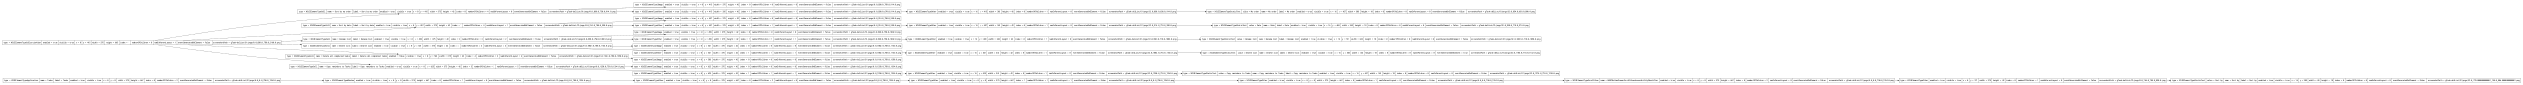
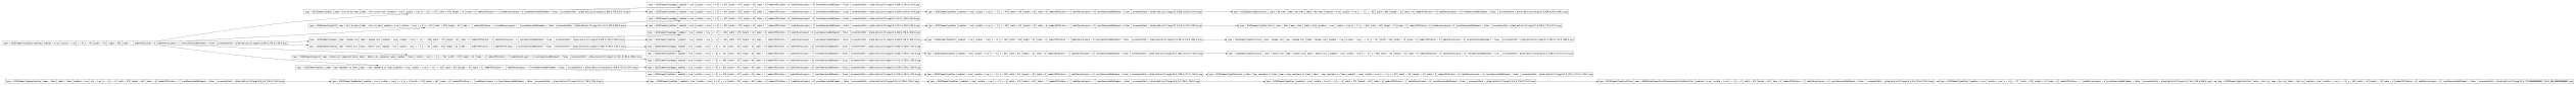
  digraph {
    fontname="Roboto Mono"
    rankdir=LR
    node [fontname="Roboto Mono" shape=record]
    edge [fontname="Roboto Mono"]
-   n1 [label="{type = XCUIElementTypeApplication\l|name = Tasks\l|label = Tasks\l|enabled = true\l|visible = true\l|x = 0\l|y = 0\l|width = 375\l|height = 667\l|index = 0\l|numberOfChildren = 2\l|eventGeneratedOnElement = false \l|screenshotPath = gTask-delList/S1/pngs/0.0_0.0_750.0_1334.0.png\l}"]
+   n1 [label="{type = XCUIElementTypeApplication\l|name = Tasks\l|label = Tasks\l|enabled = true\l|all = true\l|x = 0\l|y = 0\l|width = 375\l|height = 667\l|index = 0\l|numberOfChildren = 2\l|eventGeneratedOnElement = false \l|screenshotPath = gTask-delList/S1/pngs/0.0_0.0_750.0_1334.0.png\l}"]
    n2 [label="{type = XCUIElementTypeWindow\l|enabled = true\l|visible = true\l|x = 0\l|y = 0\l|width = 375\l|height = 667\l|index = 0\l|numberOfChildren = 1\l|numInParentLayout = 0\l|eventGeneratedOnElement = false \l|screenshotPath = gTask-delList/S1/pngs/0.0_0.0_750.0_1334.0.png\l}"]
    n3 [label="{type = XCUIElementTypeOther\l|enabled = true\l|visible = true\l|x = 0\l|y = 0\l|width = 375\l|height = 667\l|index = 0\l|numberOfChildren = 2\l|numInParentLayout = 0\l|eventGeneratedOnElement = false \l|screenshotPath = gTask-delList/S1/pngs/0.0_0.0_750.0_1334.0.png\l}"]
    n4 [label="{type = XCUIElementTypeOther\l|enabled = true\l|visible = true\l|x = 0\l|y = 0\l|width = 375\l|height = 667\l|index = 1\l|numberOfChildren = 1\l|numInParentLayout = 1\l|eventGeneratedOnElement = false \l|screenshotPath = gTask-delList/S1/pngs/0.0_0.0_750.0_1334.0.png\l}"]
    n5 [label="{type = XCUIElementTypeOther\l|enabled = true\l|visible = true\l|x = 0\l|y = 0\l|width = 375\l|height = 667\l|index = 0\l|numberOfChildren = 1\l|numInParentLayout = 0\l|eventGeneratedOnElement = false \l|screenshotPath = gTask-delList/S1/pngs/0.0_0.0_750.0_1334.0.png\l}"]
-   n6 [label="{type = XCUIElementTypeScrollView\l|name = kMDCBottomDrawerScrollViewAccessibilityIdentifier\l|enabled = true\l|visible = true\l|x = 0\l|y = 0\l|width = 375\l|height = 667\l|index = 0\l|numberOfChildren = 2\l|numInParentLayout = 0\l|eventGeneratedOnElement = false \l|screenshotPath = gTask-delList/S1/pngs/0.0_0.0_750.0_1334.0.png\l}"]
+   n6 [label="{type = XCUIElementTypeScrollView\l|name = kMDCBottomDrawerScrollViewAccessibilityIdentifier\l|enabled = true\l|visible = true\l|x = 0\l|y = 0\l|width = 375\l|height = 667\l|date = 0\l|numberOfChildren = 2\l|numInParentLayout = 0\l|eventGeneratedOnElement = false \l|screenshotPath = gTask-delList/S1/pngs/0.0_0.0_750.0_1334.0.png\l}"]
    n7 [label="{type = XCUIElementTypeOther\l|enabled = true\l|visible = true\l|x = 0\l|y = 373\l|width = 375\l|height = 42\l|index = 0\l|numberOfChildren = 1\l|numInParentLayout = 0\l|eventGeneratedOnElement = false \l|screenshotPath = gTask-delList/S1/pngs/0.0_746.0_750.0_830.0.png\l}"]
    n8 [label="{type = XCUIElementTypeStaticText\l|value = Sort by\l|name = Sort by\l|label = Sort by\l|enabled = true\l|visible = true\l|x = 16\l|y = 385\l|width = 49\l|height = 18\l|index = 0\l|numberOfChildren = 0\l|numInParentLayout = 0\l|eventGeneratedOnElement = false \l|screenshotPath = gTask-delList/S1/pngs/32.0_770.0000000000001_130.0_806.0000000000001.png\l}"]
    n9 [label="{type = XCUIElementTypeCollectionView\l|enabled = true\l|visible = true\l|x = 0\l|y = 415\l|width = 375\l|height = 665\l|index = 1\l|numberOfChildren = 8\l|numInParentLayout = 1\l|eventGeneratedOnElement = false \l|screenshotPath = gTask-delList/S1/pngs/0.0_830.0_750.0_2160.0.png\l}"]
    n10 [label="{type = XCUIElementTypeCell\l|name = Sort by my order\l|label = Sort by my order\l|enabled = true\l|visible = true\l|x = 0\l|y = 415\l|width = 375\l|height = 42\l|index = 0\l|numberOfChildren = 4\l|numInParentLayout = 0\l|eventGeneratedOnElement = false \l|screenshotPath = gTask-delList/S1/pngs/0.0_830.0_750.0_914.0.png\l}"]
    n11 [label="{type = XCUIElementTypeCell\l|name = Sort by date\l|label = Sort by date\l|enabled = true\l|visible = true\l|x = 0\l|y = 457\l|width = 375\l|height = 42\l|index = 1\l|numberOfChildren = 4\l|numInParentLayout = 1\l|eventGeneratedOnElement = false \l|screenshotPath = gTask-delList/S1/pngs/0.0_914.0_750.0_998.0.png\l}"]
    n12 [label="{type = XCUIElementTypeCell\l|name = Rename list\l|label = Rename list\l|enabled = true\l|visible = true\l|x = 0\l|y = 499\l|width = 375\l|height = 42\l|index = 2\l|numberOfChildren = 3\l|numInParentLayout = 2\l|eventGeneratedOnElement = false \l|screenshotPath = gTask-delList/S1/pngs/0.0_998.0_750.0_1082.0.png\l}"]
    n13 [label="{type = XCUIElementTypeCell\l|name = Delete list\l|label = Delete list\l|enabled = true\l|visible = true\l|x = 0\l|y = 541\l|width = 375\l|height = 42\l|index = 3\l|numberOfChildren = 3\l|numInParentLayout = 3\l|eventGeneratedOnElement = false \l|screenshotPath = gTask-delList/S1/pngs/0.0_1082.0_750.0_1166.0.png\l}"]
    n14 [label="{type = XCUIElementTypeCell\l|name = Delete all completed tasks\l|label = Delete all completed tasks\l|enabled = false\l|visible = true\l|x = 0\l|y = 583\l|width = 375\l|height = 42\l|index = 4\l|numberOfChildren = 3\l|numInParentLayout = 4\l|eventGeneratedOnElement = false \l|screenshotPath = gTask-delList/S1/pngs/0.0_1166.0_750.0_1250.0.png\l}"]
    n15 [label="{type = XCUIElementTypeCell\l|name = Copy reminders to Tasks\l|label = Copy reminders to Tasks\l|enabled = true\l|visible = true\l|x = 0\l|y = 625\l|width = 375\l|height = 42\l|index = 5\l|numberOfChildren = 3\l|numInParentLayout = 5\l|eventGeneratedOnElement = false \l|screenshotPath = gTask-delList/S1/pngs/0.0_1250.0_750.0_1334.0.png\l}"]
    n16 [label="{type = XCUIElementTypeImage\l|enabled = true\l|visible = true\l|x = 0\l|y = 415\l|width = 375\l|height = 42\l|index = 0\l|numberOfChildren = 0\l|numInParentLayout = 0\l|eventGeneratedOnElement = false \l|screenshotPath = gTask-delList/S1/pngs/0.0_830.0_750.0_914.0.png\l}"]
    n17 [label="{type = XCUIElementTypeOther\l|enabled = true\l|visible = true\l|x = 0\l|y = 415\l|width = 335\l|height = 42\l|index = 1\l|numberOfChildren = 1\l|numInParentLayout = 1\l|eventGeneratedOnElement = false \l|screenshotPath = gTask-delList/S1/pngs/0.0_830.0_670.0_914.0.png\l}"]
    n18 [label="{type = XCUIElementTypeImage\l|enabled = true\l|visible = true\l|x = 0\l|y = 457\l|width = 375\l|height = 42\l|index = 0\l|numberOfChildren = 0\l|numInParentLayout = 0\l|eventGeneratedOnElement = false \l|screenshotPath = gTask-delList/S1/pngs/0.0_914.0_750.0_998.0.png\l}"]
    n19 [label="{type = XCUIElementTypeOther\l|enabled = true\l|visible = true\l|x = 0\l|y = 457\l|width = 375\l|height = 42\l|index = 1\l|numberOfChildren = 1\l|numInParentLayout = 1\l|eventGeneratedOnElement = false \l|screenshotPath = gTask-delList/S1/pngs/0.0_914.0_750.0_998.0.png\l}"]
    n20 [label="{type = XCUIElementTypeImage\l|enabled = true\l|visible = true\l|x = 0\l|y = 499\l|width = 375\l|height = 42\l|index = 0\l|numberOfChildren = 0\l|numInParentLayout = 0\l|eventGeneratedOnElement = false \l|screenshotPath = gTask-delList/S1/pngs/0.0_998.0_750.0_1082.0.png\l}"]
    n21 [label="{type = XCUIElementTypeOther\l|enabled = true\l|visible = true\l|x = 0\l|y = 499\l|width = 375\l|height = 42\l|index = 1\l|numberOfChildren = 1\l|numInParentLayout = 1\l|eventGeneratedOnElement = false \l|screenshotPath = gTask-delList/S1/pngs/0.0_998.0_750.0_1082.0.png\l}"]
    n22 [label="{type = XCUIElementTypeImage\l|enabled = true\l|visible = true\l|x = 0\l|y = 541\l|width = 375\l|height = 42\l|index = 0\l|numberOfChildren = 0\l|numInParentLayout = 0\l|eventGeneratedOnElement = false \l|screenshotPath = gTask-delList/S1/pngs/0.0_1082.0_750.0_1166.0.png\l}"]
    n23 [label="{type = XCUIElementTypeOther\l|enabled = true\l|visible = true\l|x = 0\l|y = 541\l|width = 375\l|height = 42\l|index = 1\l|numberOfChildren = 1\l|numInParentLayout = 1\l|eventGeneratedOnElement = false \l|screenshotPath = gTask-delList/S1/pngs/0.0_1082.0_750.0_1166.0.png\l}"]
    n24 [label="{type = XCUIElementTypeImage\l|enabled = true\l|visible = true\l|x = 0\l|y = 583\l|width = 375\l|height = 42\l|index = 0\l|numberOfChildren = 0\l|numInParentLayout = 0\l|eventGeneratedOnElement = false \l|screenshotPath = gTask-delList/S1/pngs/0.0_1166.0_750.0_1250.0.png\l}"]
    n25 [label="{type = XCUIElementTypeImage\l|enabled = true\l|visible = true\l|x = 0\l|y = 625\l|width = 375\l|height = 42\l|index = 0\l|numberOfChildren = 0\l|numInParentLayout = 0\l|eventGeneratedOnElement = false \l|screenshotPath = gTask-delList/S1/pngs/0.0_1250.0_750.0_1334.0.png\l}"]
    n26 [label="{type = XCUIElementTypeOther\l|enabled = true\l|visible = true\l|x = 0\l|y = 625\l|width = 375\l|height = 42\l|index = 1\l|numberOfChildren = 1\l|numInParentLayout = 1\l|eventGeneratedOnElement = false \l|screenshotPath = gTask-delList/S1/pngs/0.0_1250.0_750.0_1334.0.png\l}"]
    n27 [label="{type = XCUIElementTypeOther\l|enabled = true\l|visible = true\l|x = 16\l|y = 415\l|width = 303\l|height = 42\l|index = 0\l|numberOfChildren = 1\l|numInParentLayout = 0\l|eventGeneratedOnElement = false \l|screenshotPath = gTask-delList/S1/pngs/32.0_830.0_638.0_914.0.png\l}"]
    n28 [label="{type = XCUIElementTypeOther\l|enabled = true\l|visible = true\l|x = 16\l|y = 457\l|width = 343\l|height = 42\l|index = 0\l|numberOfChildren = 1\l|numInParentLayout = 0\l|eventGeneratedOnElement = false \l|screenshotPath = gTask-delList/S1/pngs/32.0_914.0_718.0_998.0.png\l}"]
    n29 [label="{type = XCUIElementTypeOther\l|enabled = true\l|visible = true\l|x = 16\l|y = 499\l|width = 343\l|height = 42\l|index = 0\l|numberOfChildren = 1\l|numInParentLayout = 0\l|eventGeneratedOnElement = false \l|screenshotPath = gTask-delList/S1/pngs/32.0_998.0_718.0_1082.0.png\l}"]
    n30 [label="{type = XCUIElementTypeOther\l|enabled = true\l|visible = true\l|x = 16\l|y = 541\l|width = 343\l|height = 42\l|index = 0\l|numberOfChildren = 1\l|numInParentLayout = 0\l|eventGeneratedOnElement = false \l|screenshotPath = gTask-delList/S1/pngs/32.0_1082.0_718.0_1166.0.png\l}"]
    n31 [label="{type = XCUIElementTypeOther\l|enabled = true\l|visible = true\l|x = 16\l|y = 625\l|width = 343\l|height = 42\l|index = 0\l|numberOfChildren = 1\l|numInParentLayout = 0\l|eventGeneratedOnElement = false \l|screenshotPath = gTask-delList/S1/pngs/32.0_1250.0_718.0_1334.0.png\l}"]
    n32 [label="{type = XCUIElementTypeStaticText\l|value = My order\l|name = My order\l|label = My order\l|enabled = true\l|visible = true\l|x = 16\l|y = 427\l|width = 303\l|height = 18\l|index = 0\l|numberOfChildren = 0\l|numInParentLayout = 0\l|eventGeneratedOnElement = false \l|screenshotPath = gTask-delList/S1/pngs/32.0_854.0_638.0_890.0.png\l}"]
    n33 [label="{type = XCUIElementTypeStaticText\l|value = Date\l|name = Date\l|label = Date\l|enabled = true\l|visible = true\l|x = 16\l|y = 469\l|width = 343\l|height = 18\l|index = 0\l|numberOfChildren = 0\l|numInParentLayout = 0\l|eventGeneratedOnElement = false \l|screenshotPath = gTask-delList/S1/pngs/32.0_938.0_718.0_974.0.png\l}"]
    n34 [label="{type = XCUIElementTypeStaticText\l|value = Rename list\l|name = Rename list\l|label = Rename list\l|enabled = true\l|visible = true\l|x = 16\l|y = 511\l|width = 343\l|height = 18\l|index = 0\l|numberOfChildren = 0\l|numInParentLayout = 0\l|eventGeneratedOnElement = false \l|screenshotPath = gTask-delList/S1/pngs/32.0_1022.0_718.0_1058.0.png\l}"]
    n35 [label="{type = XCUIElementTypeStaticText\l|value = Delete list\l|name = Delete list\l|label = Delete list\l|enabled = true\l|visible = true\l|x = 16\l|y = 553\l|width = 343\l|height = 18\l|index = 0\l|numberOfChildren = 0\l|numInParentLayout = 0\l|eventGeneratedOnElement = true \l|screenshotPath = gTask-delList/S1/pngs/32.0_1106.0_718.0_1142.0.png\l}"]
    n36 [label="{type = XCUIElementTypeStaticText\l|value = Copy reminders to Tasks\l|name = Copy reminders to Tasks\l|label = Copy reminders to Tasks\l|enabled = true\l|visible = true\l|x = 16\l|y = 637\l|width = 343\l|height = 18\l|index = 0\l|numberOfChildren = 0\l|numInParentLayout = 0\l|eventGeneratedOnElement = false \l|screenshotPath = gTask-delList/S1/pngs/32.0_1274.0_718.0_1310.0.png\l}"]
    n1 -> n2
    n2 -> n3
    n3 -> n4
    n4 -> n5
    n5 -> n6
    n6 -> n7
    n7 -> n8
    n9 -> n10
    n9 -> n11
    n9 -> n12
    n9 -> n13
    n9 -> n14
    n9 -> n15
    n10 -> n16
    n10 -> n17
    n11 -> n18
    n11 -> n19
    n12 -> n20
    n12 -> n21
    n13 -> n22
    n13 -> n23
    n14 -> n24
    n15 -> n25
    n15 -> n26
    n17 -> n27
    n19 -> n28
    n21 -> n29
    n23 -> n30
    n26 -> n31
    n27 -> n32
    n28 -> n33
    n29 -> n34
    n30 -> n35
    n31 -> n36
  }
